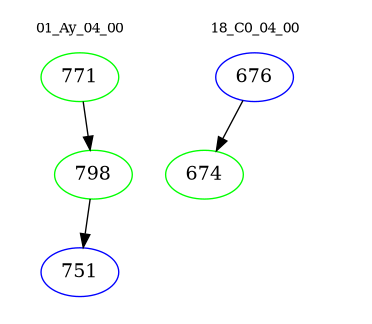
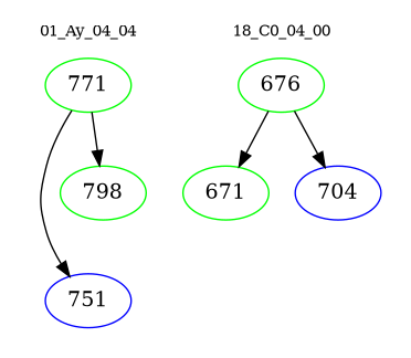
  digraph {
    node [color=green]
    edge [color=black]
    n1 [label=771]
    n2 [color=blue label=751]
    n3 [label=798]
-   n4 [color=blue label=676]
-   n5 [label=674]
+   n4 [label=676]
+   n5 [label=671]
+   n6 [color=blue label=704]
    subgraph cluster_1 {
      color=white
      fontsize=10
-     label="01_Ay_04_00"
+     label="01_Ay_04_04"
      n1
      n2
      n3
    }
    subgraph cluster_2 {
      color=white
      fontsize=10
      label="18_C0_04_00"
      n4
      n5
+     n6
    }
-   n3 -> n2
+   n1 -> n2
    n1 -> n3
    n4 -> n5
+   n4 -> n6
  }
